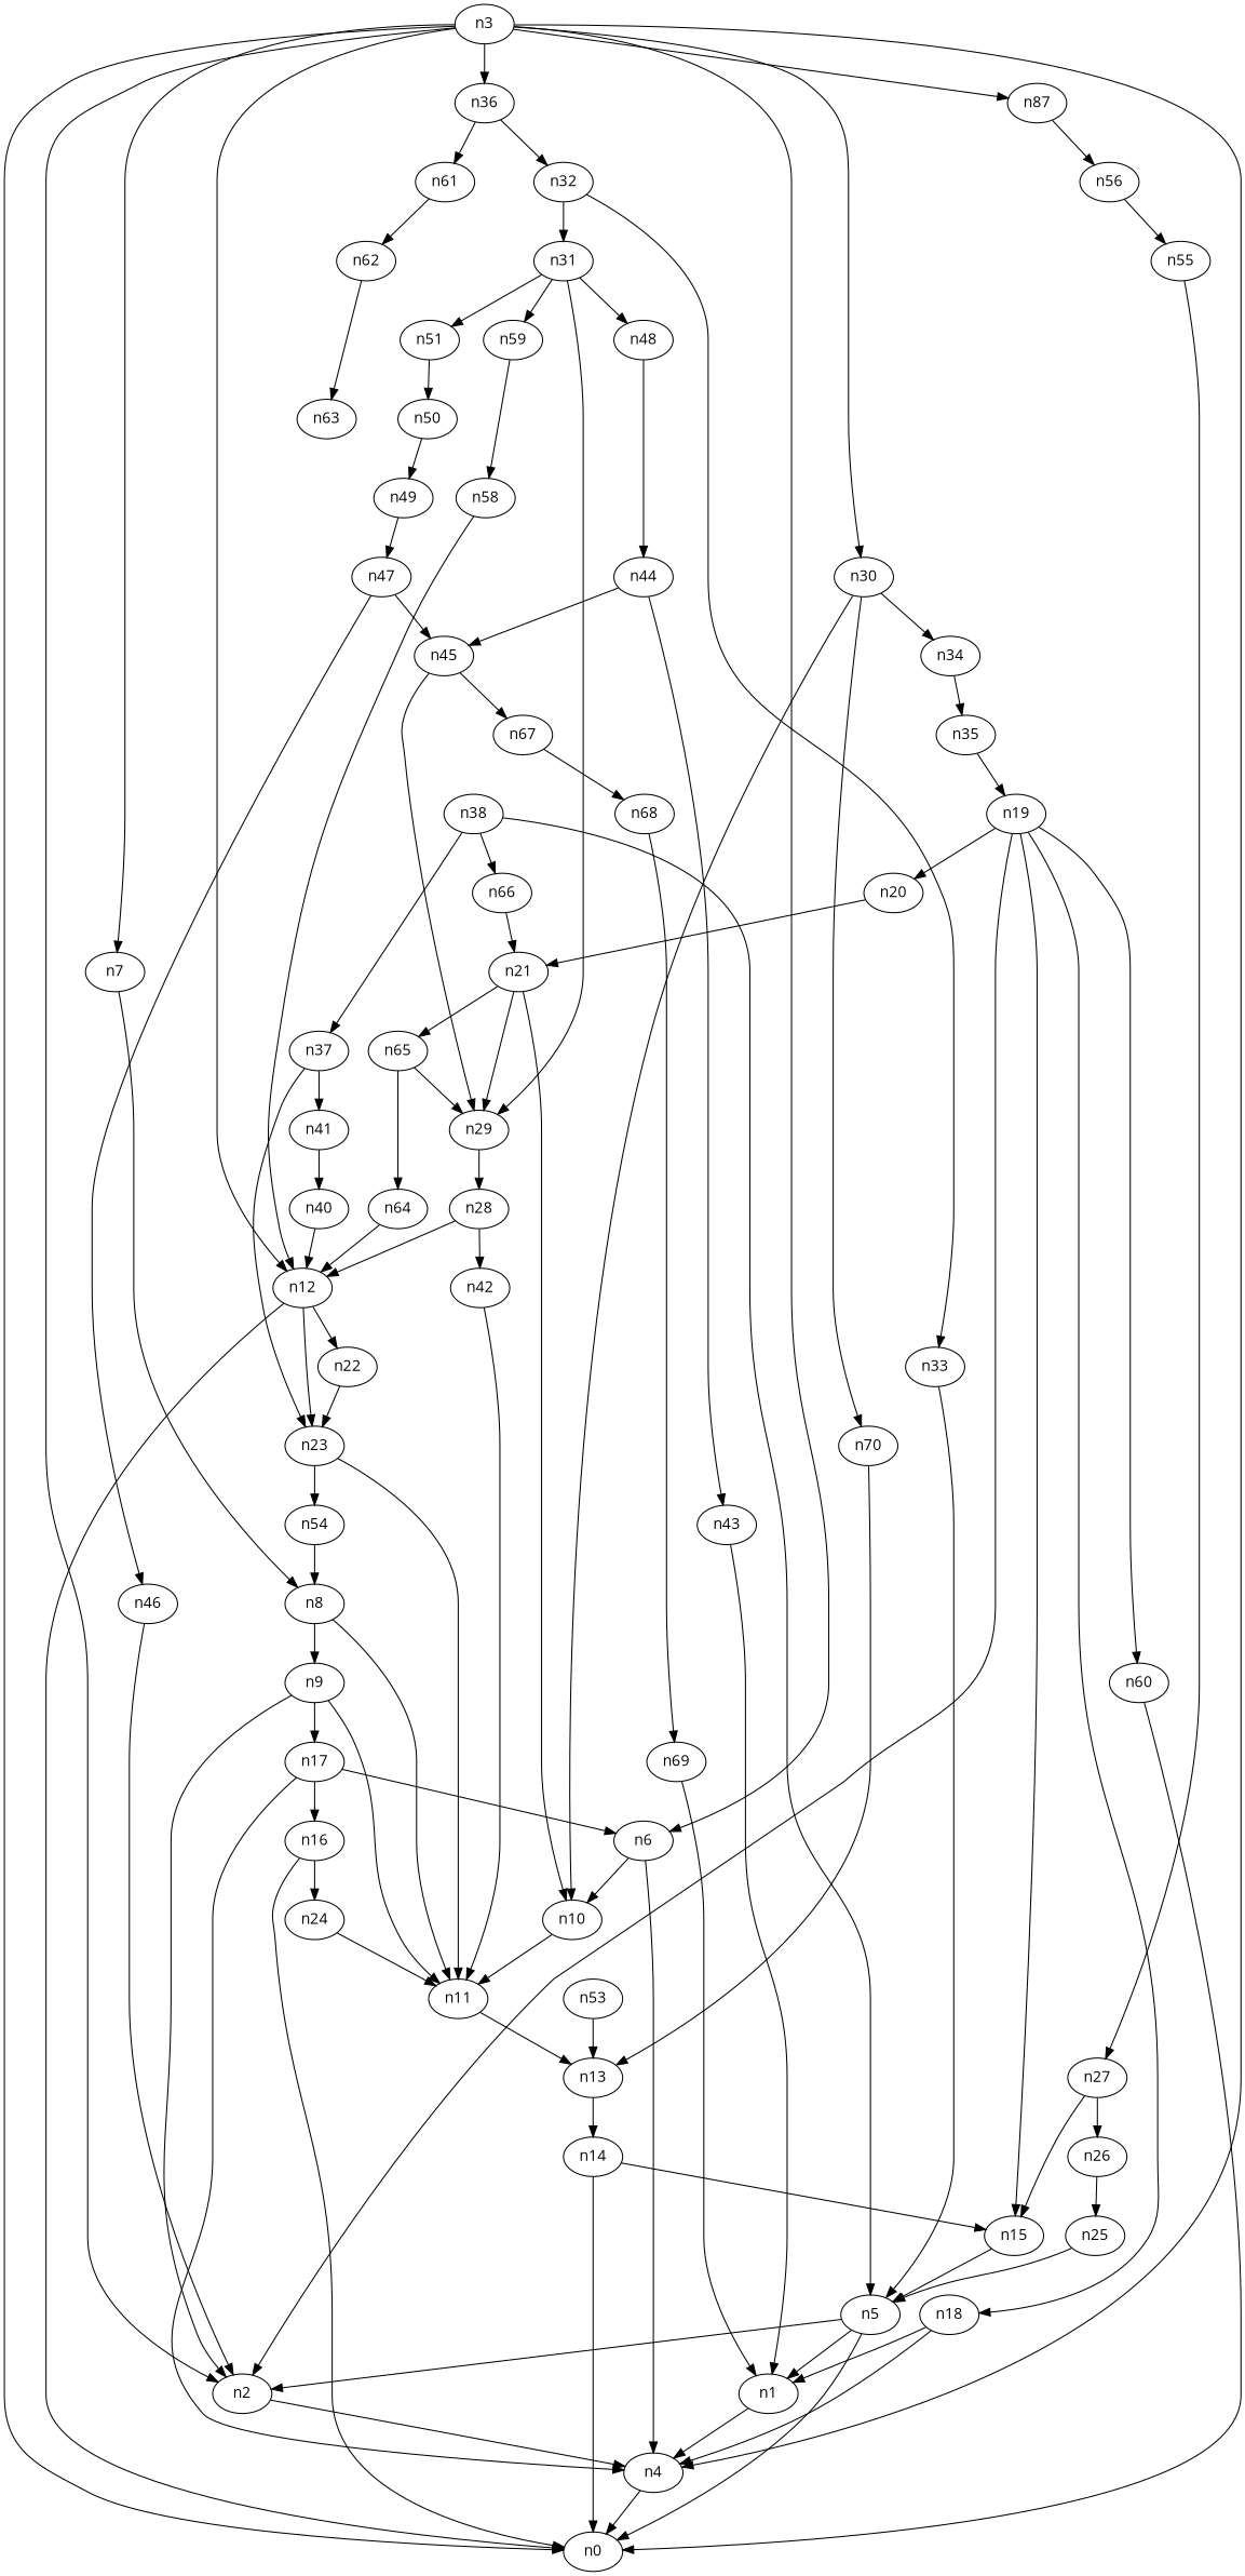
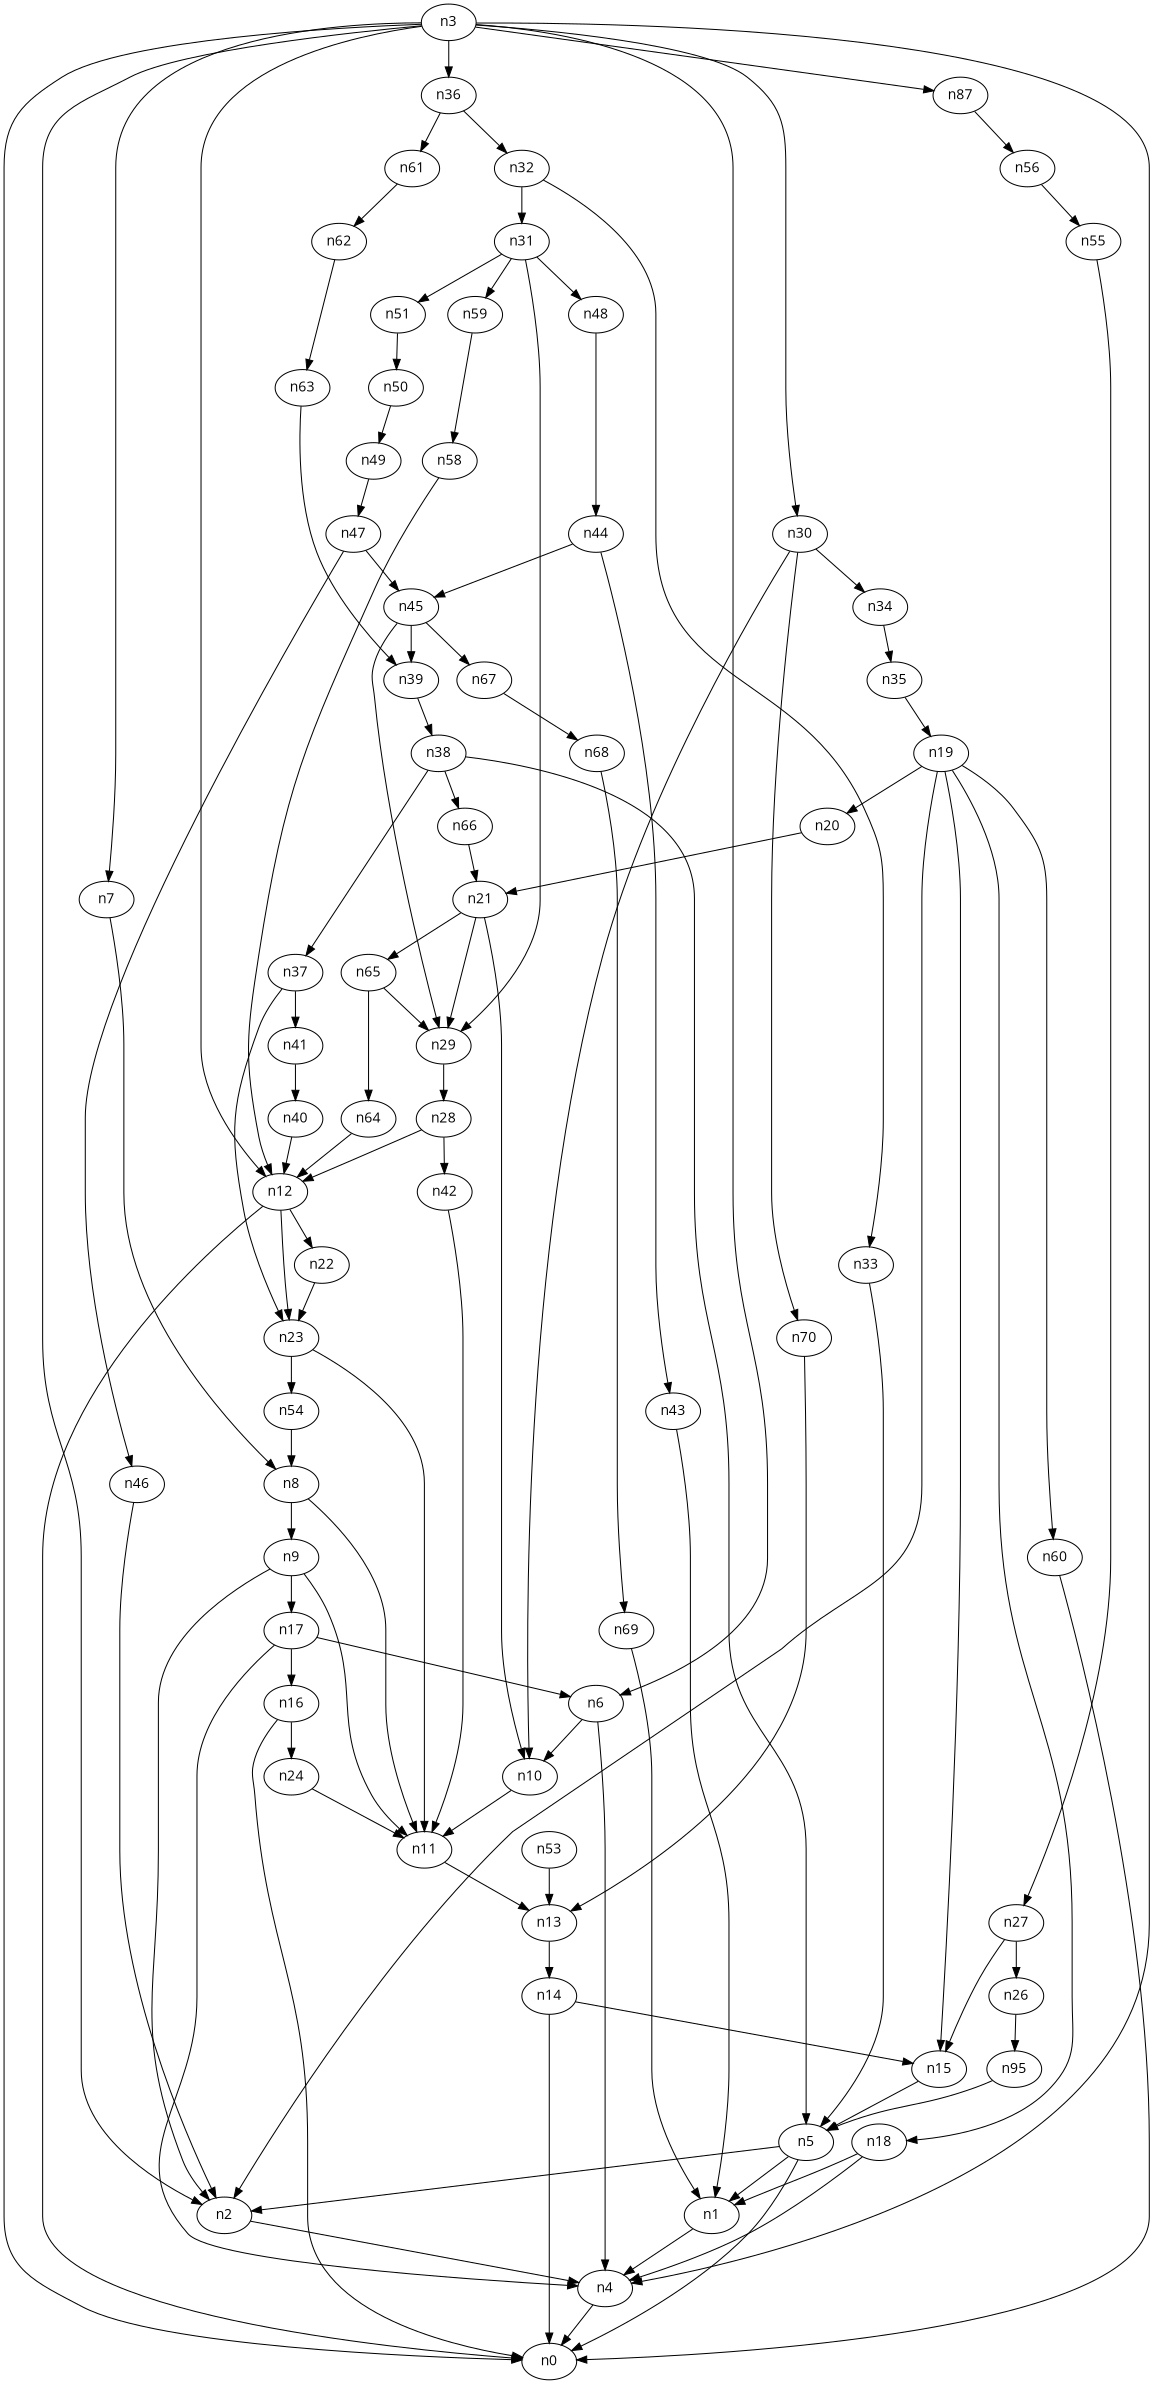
  digraph {
    fontname="Open Sans"
    node [fontname="Open Sans"]
    edge [fontname="Open Sans"]
    n1
    n4
    n0
    n2
    n3
    n6
    n7
    n12
    n30
    n36
    n57 [label=n87]
    n10
    n8
    n22
    n23
    n34
    n70
    n32
    n61
    n56
    n11
    n9
    n54
    n35
    n13
    n31
    n33
    n62
    n55
    n5
    n17
    n16
    n14
    n53
    n24
    n15
    n18
    n19
    n20
    n60
    n21
    n29
    n65
    n28
    n64
    n42
-   n25
+   n25 [label=n95]
    n26
    n27
    n48
    n51
    n59
    n44
    n50
    n58
    n43
    n45
    n49
    n63
    n37
    n41
    n40
    n38
    n66
+   n39
    n67
    n68
    n69
    n46
    n47
    n1 -> n4
    n4 -> n0
    n2 -> n4
    n3 -> n4
    n3 -> n0
    n3 -> n2
    n3 -> n6
    n3 -> n7
    n3 -> n12
    n3 -> n30
    n3 -> n36
    n3 -> n57
    n6 -> n4
    n6 -> n10
    n7 -> n8
    n12 -> n0
    n12 -> n22
    n12 -> n23
    n30 -> n10
    n30 -> n34
    n30 -> n70
    n36 -> n32
    n36 -> n61
    n57 -> n56
    n10 -> n11
    n8 -> n11
    n8 -> n9
    n22 -> n23
    n23 -> n11
    n23 -> n54
    n34 -> n35
    n70 -> n13
    n32 -> n31
    n32 -> n33
    n61 -> n62
    n56 -> n55
    n11 -> n13
    n9 -> n2
    n9 -> n11
    n9 -> n17
    n54 -> n8
    n35 -> n19
    n13 -> n14
    n31 -> n29
    n31 -> n48
    n31 -> n51
    n31 -> n59
    n33 -> n5
    n62 -> n63
    n55 -> n27
    n5 -> n1
    n5 -> n0
    n5 -> n2
    n17 -> n4
    n17 -> n6
    n17 -> n16
    n16 -> n0
    n16 -> n24
    n14 -> n0
    n14 -> n15
    n53 -> n13
    n24 -> n11
    n15 -> n5
    n18 -> n1
    n18 -> n4
    n19 -> n2
    n19 -> n15
    n19 -> n18
    n19 -> n20
    n19 -> n60
    n20 -> n21
    n60 -> n0
    n21 -> n10
    n21 -> n29
    n21 -> n65
    n29 -> n28
    n65 -> n29
    n65 -> n64
    n28 -> n12
    n28 -> n42
    n64 -> n12
    n42 -> n11
    n25 -> n5
    n26 -> n25
    n27 -> n15
    n27 -> n26
    n48 -> n44
    n51 -> n50
    n59 -> n58
    n44 -> n43
    n44 -> n45
    n50 -> n49
    n58 -> n12
    n43 -> n1
    n45 -> n29
+   n45 -> n39
    n45 -> n67
    n49 -> n47
+   n63 -> n39
    n37 -> n23
    n37 -> n41
    n41 -> n40
    n40 -> n12
    n38 -> n5
    n38 -> n37
    n38 -> n66
    n66 -> n21
+   n39 -> n38
    n67 -> n68
    n68 -> n69
    n69 -> n1
    n46 -> n2
    n47 -> n45
    n47 -> n46
  }
